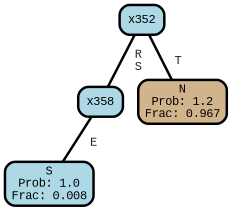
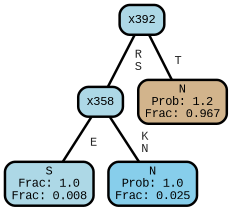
  graph {
    fontname="Liberation Mono"
    ranksep="0 equally"
    splines=straight
    node [color=black fillcolor=lightblue fontcolor=black fontname="Liberation Mono" penwidth=3 shape=box style="filled, rounded"]
    edge [color=black fontcolor=grey14 fontname="Liberation Mono" fontweight=bold penwidth=3]
-   n1 [label="S\nProb: 1.0\nFrac: 0.008"]
+   n1 [label="S\nFrac: 1.0\nFrac: 0.008"]
    n2 [label=x358]
-   n4 [label=x352]
+   n3 [fillcolor=skyblue label="N\nProb: 1.0\nFrac: 0.025"]
+   n4 [label=x392]
    n5 [fillcolor=tan label="N\nProb: 1.2\nFrac: 0.967"]
    subgraph sub_1 {
      rank=same
    }
    n2 -- n1 [label=" E"]
+   n2 -- n3 [label=" K\n N"]
    n4 -- n2 [label=" R\n S"]
    n4 -- n5 [label=" T"]
  }
